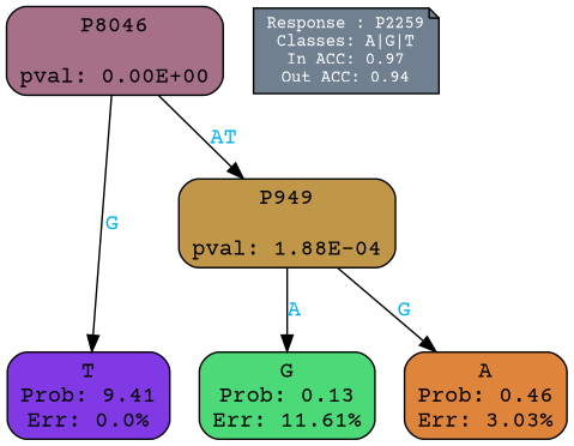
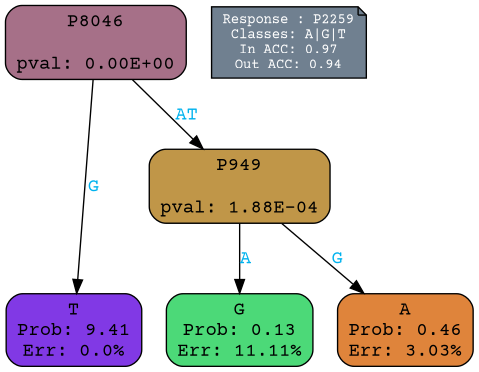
  digraph {
    fontname="Courier Prime"
    ranksep=equally
    splines=polylines
    node [color=black fontname="Courier Prime" shape=box style="filled, rounded"]
    edge [fontcolor=deepskyblue2 fontname="Courier Prime"]
-   n1 [fillcolor="#4cd978" label="G\nProb: 0.13\nErr: 11.61%"]
+   n1 [fillcolor="#4cd978" label="G\nProb: 0.13\nErr: 11.11%"]
    n2 [fillcolor="#df843b" label="A\nProb: 0.46\nErr: 3.03%"]
    n3 [fillcolor="#8139e5" label="T\nProb: 9.41\nErr: 0.0%"]
    n4 [align=left fillcolor=slategray fontcolor=white fontsize=10 label="Response : P2259\nClasses: A|G|T\nIn ACC: 0.97\nOut ACC: 0.94\n" shape=note style=filled]
    n5 [fillcolor="#a67088" label="P8046\n\npval: 0.00E+00"]
    n6 [fillcolor="#c09648" label="P949\n\npval: 1.88E-04"]
    subgraph sub_1 {
      rank=same
      n1
      n2
      n3
    }
    subgraph sub_2 {
      rank=same
      n4
      n5
    }
    n5 -> n3 [label=G]
    n5 -> n6 [label=AT]
    n6 -> n1 [label=A]
    n6 -> n2 [label=G]
  }
